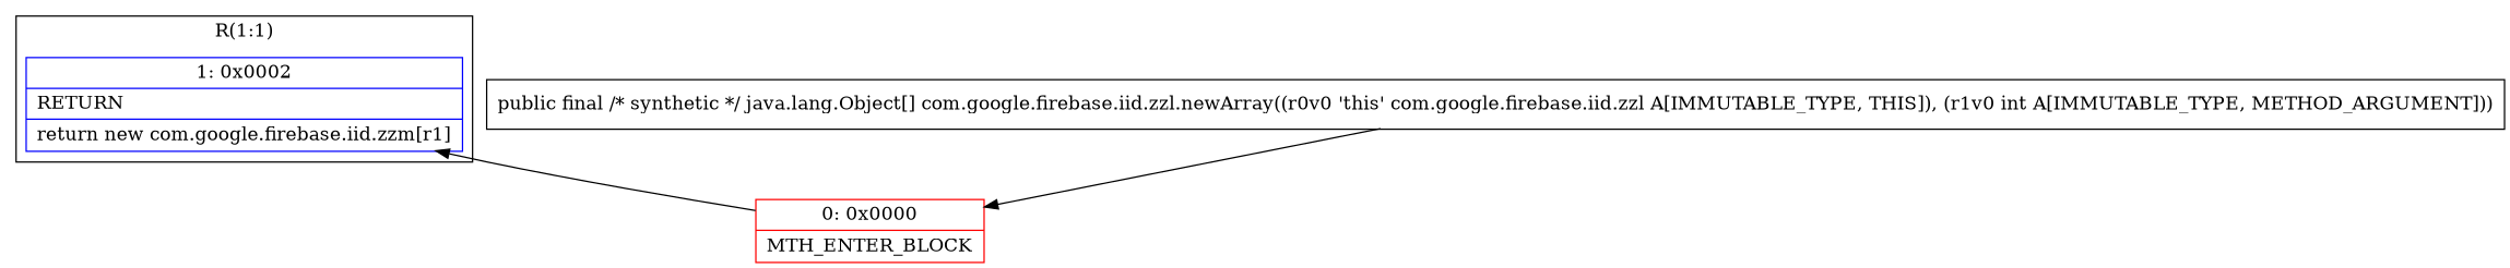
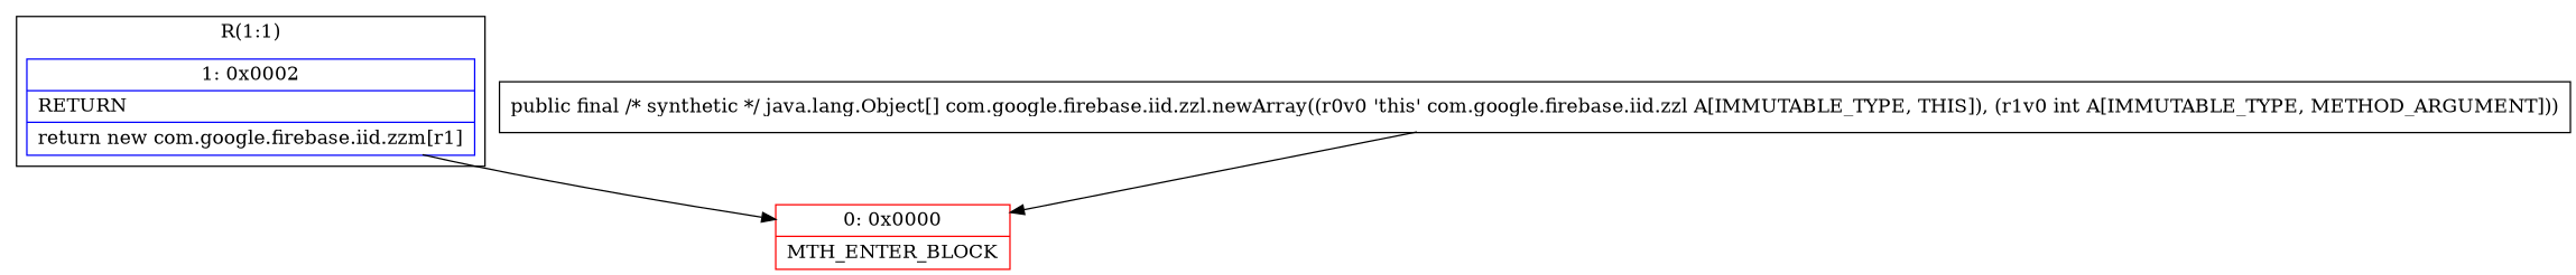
  digraph {
    node [shape=record]
    n1 [color=blue label="{1\:\ 0x0002|RETURN\l|return new com.google.firebase.iid.zzm[r1]\l}"]
    n2 [color=red label="{0\:\ 0x0000|MTH_ENTER_BLOCK\l}"]
    n3 [label="{public final \/* synthetic *\/ java.lang.Object[] com.google.firebase.iid.zzl.newArray((r0v0 'this' com.google.firebase.iid.zzl A[IMMUTABLE_TYPE, THIS]), (r1v0 int A[IMMUTABLE_TYPE, METHOD_ARGUMENT])) }"]
    subgraph cluster_1 {
      label="R(1:1)"
      n1
    }
-   n2 -> n1
+   n1 -> n2
    n3 -> n2
  }
